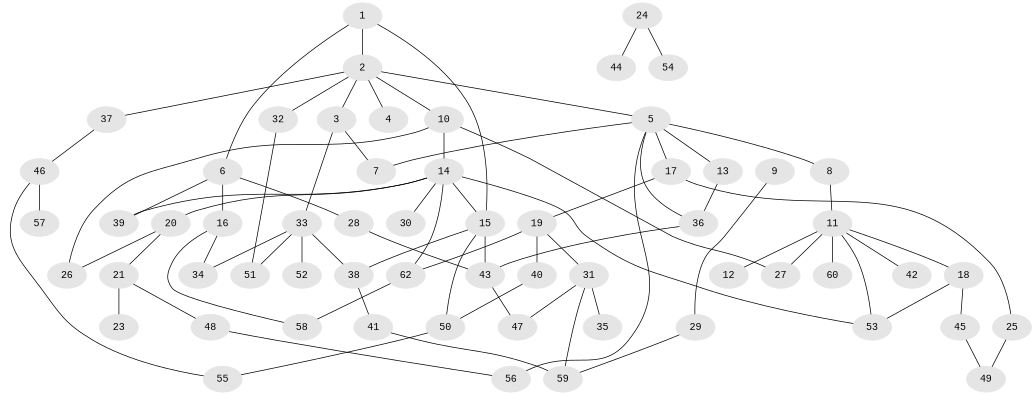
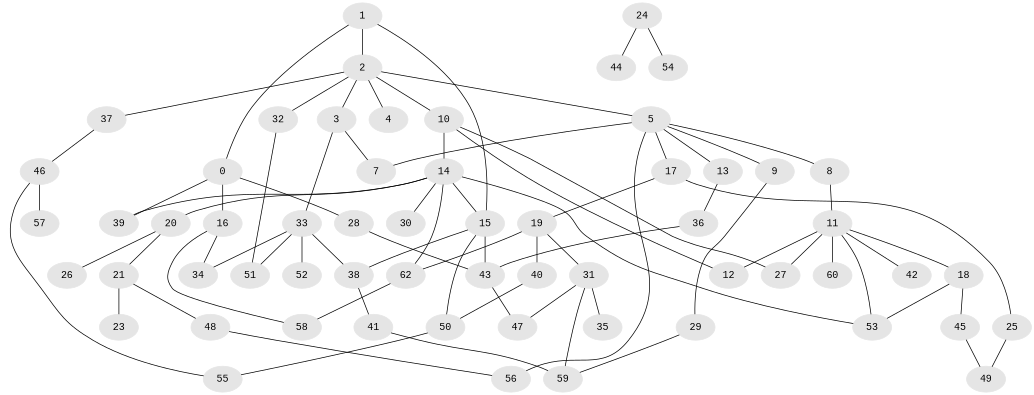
  graph {
    fontname="Liberation Mono"
    node [color=gray90 fontname="Liberation Mono" style=filled]
    edge [fontname="Liberation Mono"]
    1
    2
-   6
+   6 [label=0]
    15
    3
    4
    5
    10
    32
    37
    16
    28
    39
    38
    43
    50
    7
    33
    8
    9
    13
    17
    56
    12
    14
    27
    51
    46
    34
    52
    11
    29
    36
    19
    25
    58
    18
    42
    53
    60
    59
    20
    n43 [label=62]
    30
    45
    24
    44
    54
    21
    26
    41
    47
    55
    31
    40
    49
    35
    23
    48
    57
    1 -- 2
    1 -- 6
    1 -- 15
    2 -- 3
    2 -- 4
    2 -- 5
    2 -- 10
    2 -- 32
    2 -- 37
    6 -- 16
    6 -- 28
    6 -- 39
    15 -- 38
    15 -- 43
    15 -- 50
    3 -- 7
    3 -- 33
    5 -- 7
    5 -- 8
-   5 -- 36
+   5 -- 9
    5 -- 13
    5 -- 17
    5 -- 56
-   10 -- 26
+   10 -- 12
    10 -- 14
    10 -- 27
    32 -- 51
    37 -- 46
    16 -- 34
    16 -- 58
    28 -- 43
    38 -- 41
    43 -- 47
    50 -- 55
    33 -- 38
    33 -- 51
    33 -- 34
    33 -- 52
    8 -- 11
    9 -- 29
    13 -- 36
    17 -- 19
    17 -- 25
    14 -- 15
    14 -- 39
    14 -- 53
    14 -- 20
    14 -- n43
    14 -- 30
    46 -- 55
    46 -- 57
    11 -- 12
    11 -- 27
    11 -- 18
    11 -- 42
    11 -- 53
    11 -- 60
    29 -- 59
    36 -- 43
    19 -- n43
    19 -- 31
    19 -- 40
    25 -- 49
    18 -- 53
    18 -- 45
    20 -- 21
    20 -- 26
    n43 -- 58
    45 -- 49
    24 -- 44
    24 -- 54
    21 -- 23
    21 -- 48
    41 -- 59
    31 -- 59
    31 -- 47
    31 -- 35
    40 -- 50
    48 -- 56
  }
